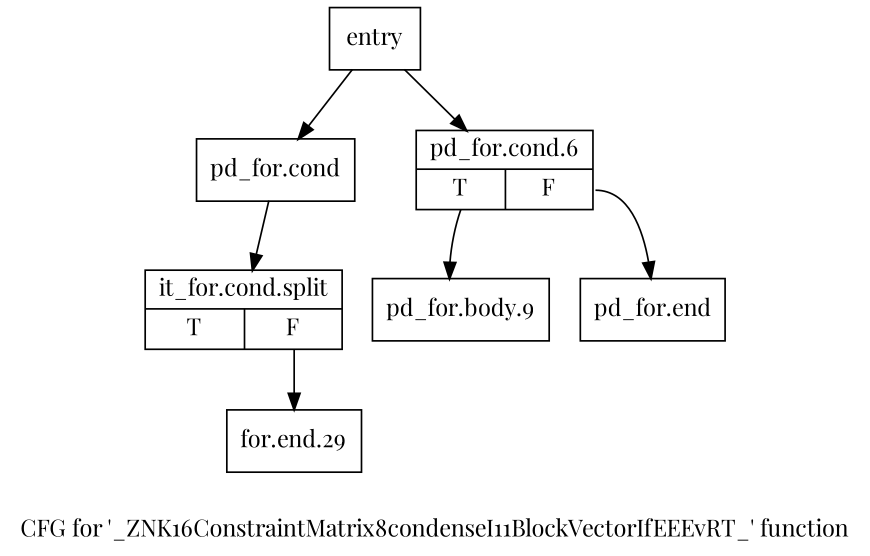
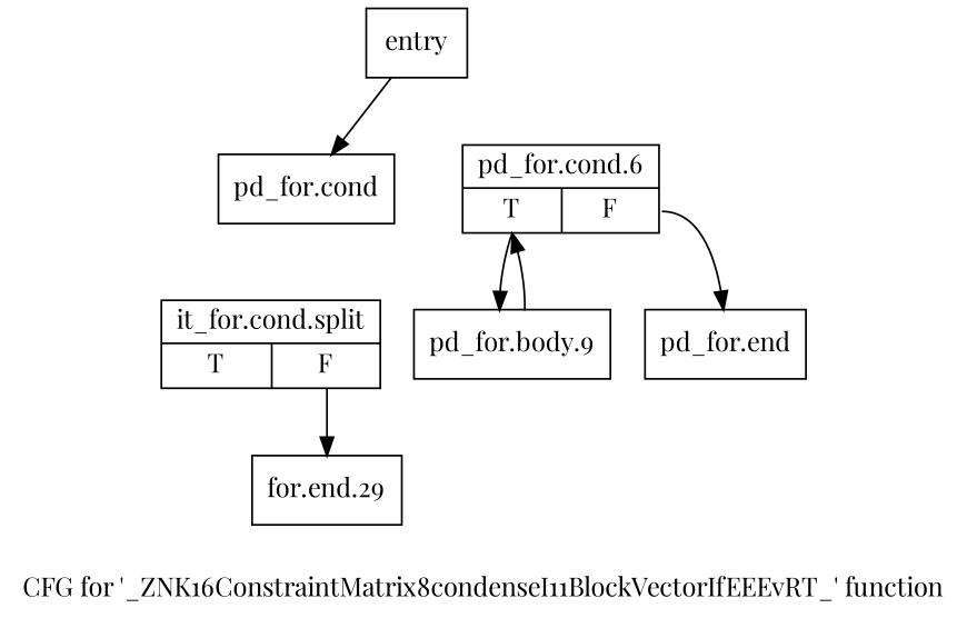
  digraph {
    fontname="Playfair Display"
    label="CFG for '_ZNK16ConstraintMatrix8condenseI11BlockVectorIfEEEvRT_' function"
    node [fontname="Playfair Display" shape=record]
    edge [fontname="Playfair Display"]
    n1 [label="{entry}"]
    n2 [label="{pd_for.cond}"]
    n3 [label="{it_for.cond.split|{<s0>T|<s1>F}}"]
    n4 [label="{for.end.29}"]
    n5 [label="{pd_for.cond.6|{<s0>T|<s1>F}}"]
    n6 [label="{pd_for.body.9}"]
    n7 [label="{pd_for.end}"]
    n1 -> n2
-   n2 -> n3
    n3 -> n4 [tailport=s1]
    n5 -> n6 [tailport=s0]
    n5 -> n7 [tailport=s1]
-   n1 -> n5
+   n6 -> n5
  }
